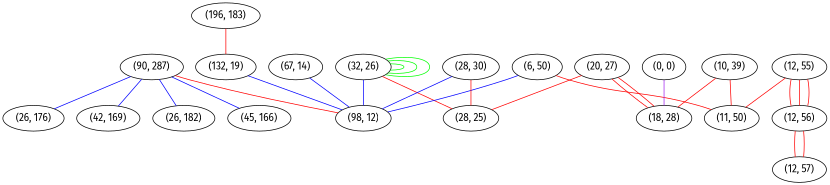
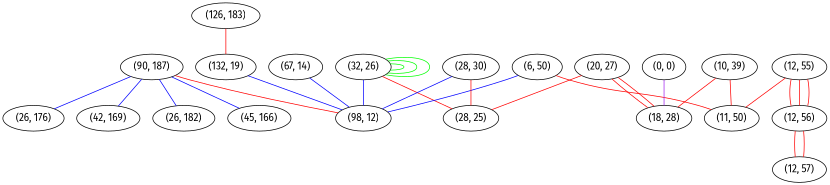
  graph {
    fontname="Fira Sans"
    node [fontname="Fira Sans"]
    edge [color=red fontname="Fira Sans" weight=1]
-   "(90, 187)" [label="(90, 287)"]
+   "(90, 187)"
    "(42, 169)"
    "(26, 182)"
    "(45, 166)"
    "(98, 12)"
    "(26, 176)"
-   "(126, 183)" [label="(196, 183)"]
+   "(126, 183)"
    "(132, 19)"
    "(32, 26)"
    "(28, 25)"
    "(12, 55)"
    "(12, 56)"
    "(11, 50)"
    "(12, 57)"
    "(6, 50)"
    "(28, 30)"
    "(0, 0)"
    "(18, 28)"
    "(10, 39)"
    "(20, 27)"
    "(67, 14)"
    "(90, 187)" -- "(42, 169)" [color=blue weight=3]
    "(90, 187)" -- "(26, 182)" [color=blue weight=3]
    "(90, 187)" -- "(45, 166)" [color=blue weight=3]
    "(90, 187)" -- "(98, 12)"
    "(90, 187)" -- "(26, 176)" [color=blue weight=3]
    "(126, 183)" -- "(132, 19)"
    "(132, 19)" -- "(98, 12)" [color=blue weight=3]
    "(32, 26)" -- "(98, 12)" [color=blue weight=3]
    "(32, 26)" -- "(32, 26)" [color=green weight=2]
    "(32, 26)" -- "(32, 26)" [color=green weight=2]
    "(32, 26)" -- "(32, 26)" [color=green weight=2]
    "(32, 26)" -- "(28, 25)"
    "(12, 55)" -- "(12, 56)"
    "(12, 55)" -- "(12, 56)"
    "(12, 55)" -- "(12, 56)"
    "(12, 55)" -- "(11, 50)"
    "(12, 56)" -- "(12, 57)"
    "(12, 56)" -- "(12, 57)"
    "(6, 50)" -- "(98, 12)" [color=blue weight=3]
    "(6, 50)" -- "(11, 50)"
    "(28, 30)" -- "(98, 12)" [color=blue weight=3]
    "(28, 30)" -- "(28, 25)"
    "(0, 0)" -- "(18, 28)" [color=purple weight=4]
    "(10, 39)" -- "(11, 50)"
    "(10, 39)" -- "(18, 28)"
    "(20, 27)" -- "(28, 25)"
    "(20, 27)" -- "(18, 28)"
    "(20, 27)" -- "(18, 28)"
    "(67, 14)" -- "(98, 12)" [color=blue weight=3]
  }
